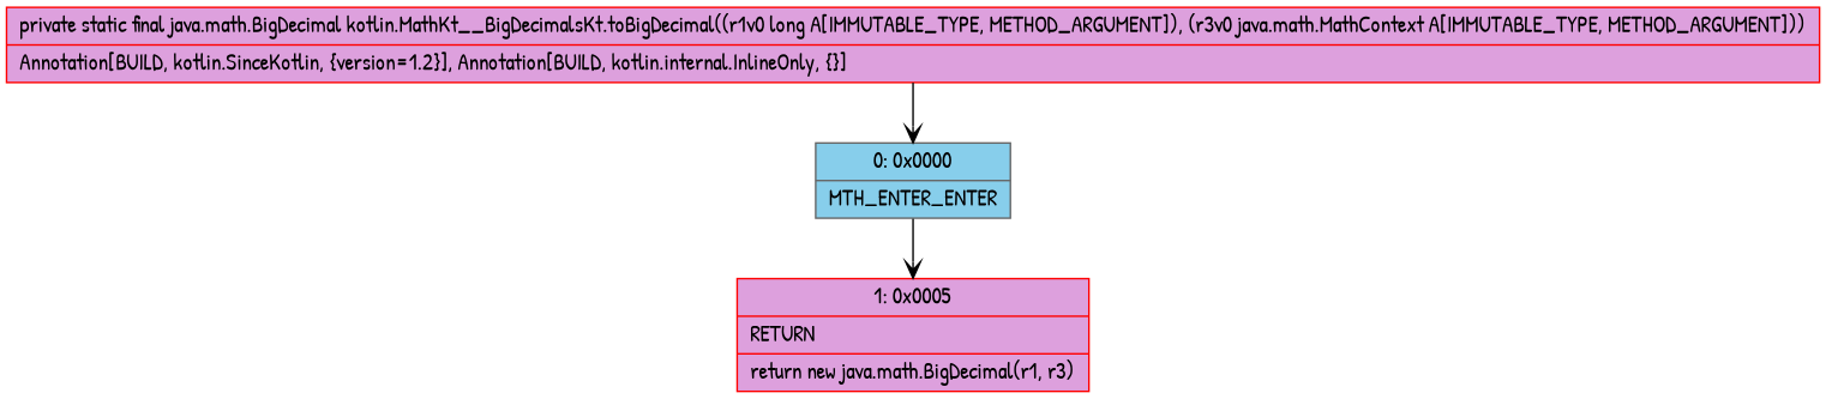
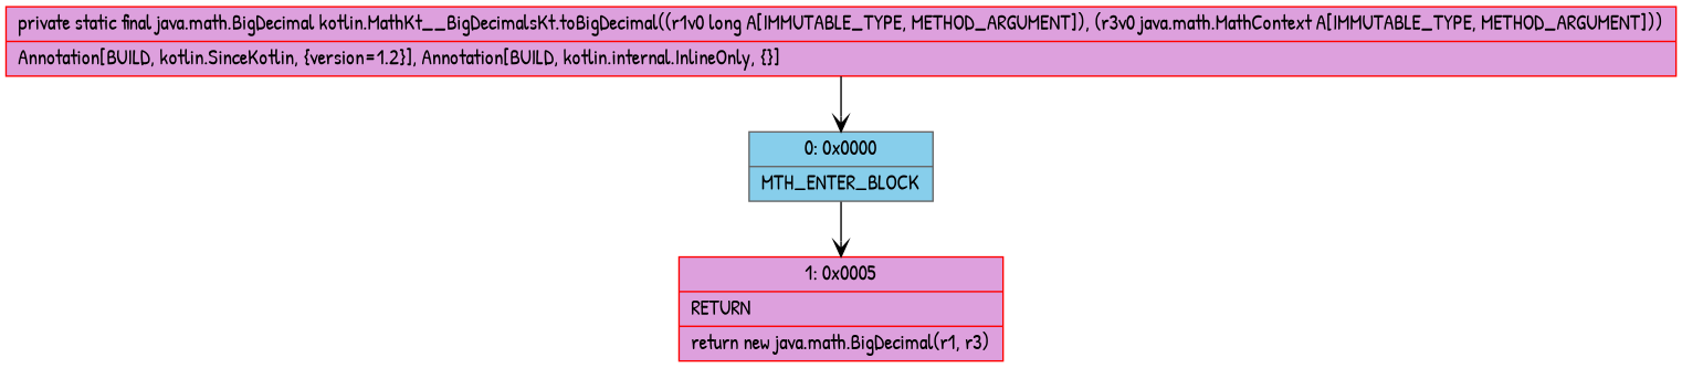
  digraph {
    fontname="Patrick Hand"
    node [shape=record style=filled fillcolor=plum color=red fontname="Patrick Hand"]
    edge [arrowhead=vee fontname="Patrick Hand"]
-   n1 [label="{0\:\ 0x0000|MTH_ENTER_ENTER\l}" fillcolor=skyblue color=gray40]
+   n1 [label="{0\:\ 0x0000|MTH_ENTER_BLOCK\l}" fillcolor=skyblue color=gray40]
    n2 [label="{1\:\ 0x0005|RETURN\l|return new java.math.BigDecimal(r1, r3)\l}"]
    n3 [label="{private static final java.math.BigDecimal kotlin.MathKt__BigDecimalsKt.toBigDecimal((r1v0 long A[IMMUTABLE_TYPE, METHOD_ARGUMENT]), (r3v0 java.math.MathContext A[IMMUTABLE_TYPE, METHOD_ARGUMENT]))  | Annotation[BUILD, kotlin.SinceKotlin, \{version=1.2\}], Annotation[BUILD, kotlin.internal.InlineOnly, \{\}]\l}"]
    n1 -> n2
    n3 -> n1
  }
